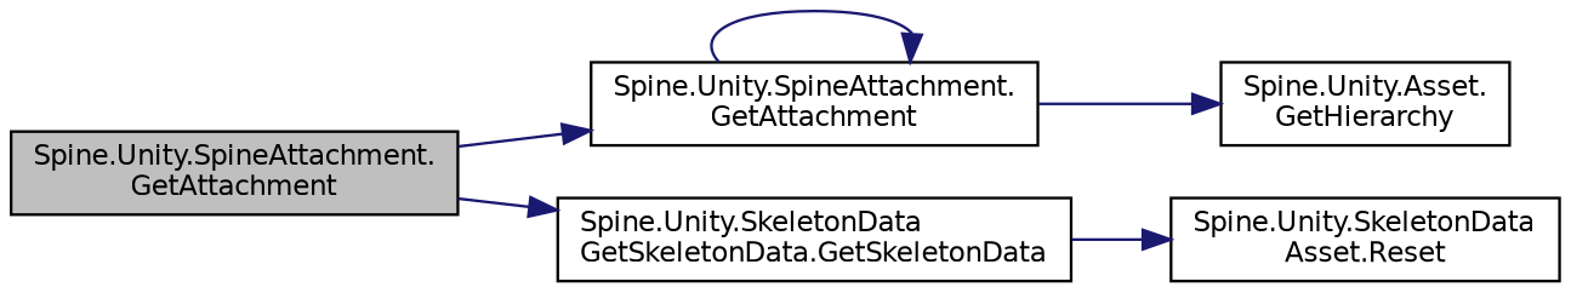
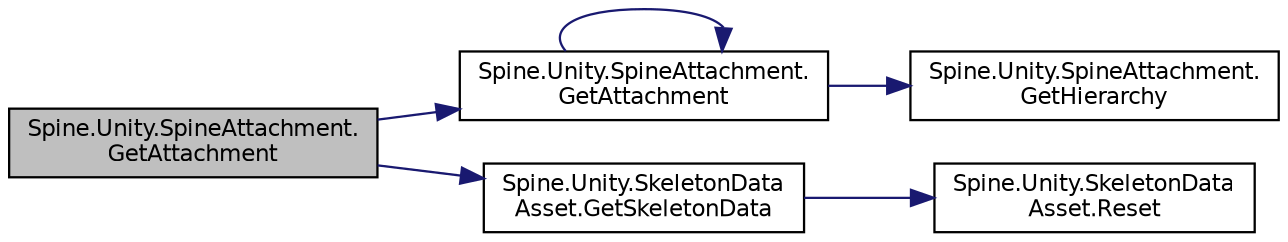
  digraph {
    rankdir=LR
    node [color=black fillcolor=white fontname=Helvetica fontsize=10 shape=record style=filled]
    edge [color=midnightblue fontname=Helvetica fontsize=10 labelfontname=Helvetica labelfontsize=10 style=solid]
    n1 [fillcolor=grey75 fontcolor=black height=0.2 label="Spine.Unity.SpineAttachment.\lGetAttachment" width=0.4]
    n2 [height=0.2 label="Spine.Unity.SpineAttachment.\lGetAttachment" width=0.4]
-   n3 [height=0.2 label="Spine.Unity.SkeletonData\lGetSkeletonData.GetSkeletonData" width=0.4]
-   n4 [height=0.2 label="Spine.Unity.Asset.\lGetHierarchy" width=0.4]
+   n3 [height=0.2 label="Spine.Unity.SkeletonData\lAsset.GetSkeletonData" width=0.4]
+   n4 [height=0.2 label="Spine.Unity.SpineAttachment.\lGetHierarchy" width=0.4]
    n5 [height=0.2 label="Spine.Unity.SkeletonData\lAsset.Reset" width=0.4]
    n1 -> n2
    n1 -> n3
    n2 -> n2
    n2 -> n4
    n3 -> n5
  }
